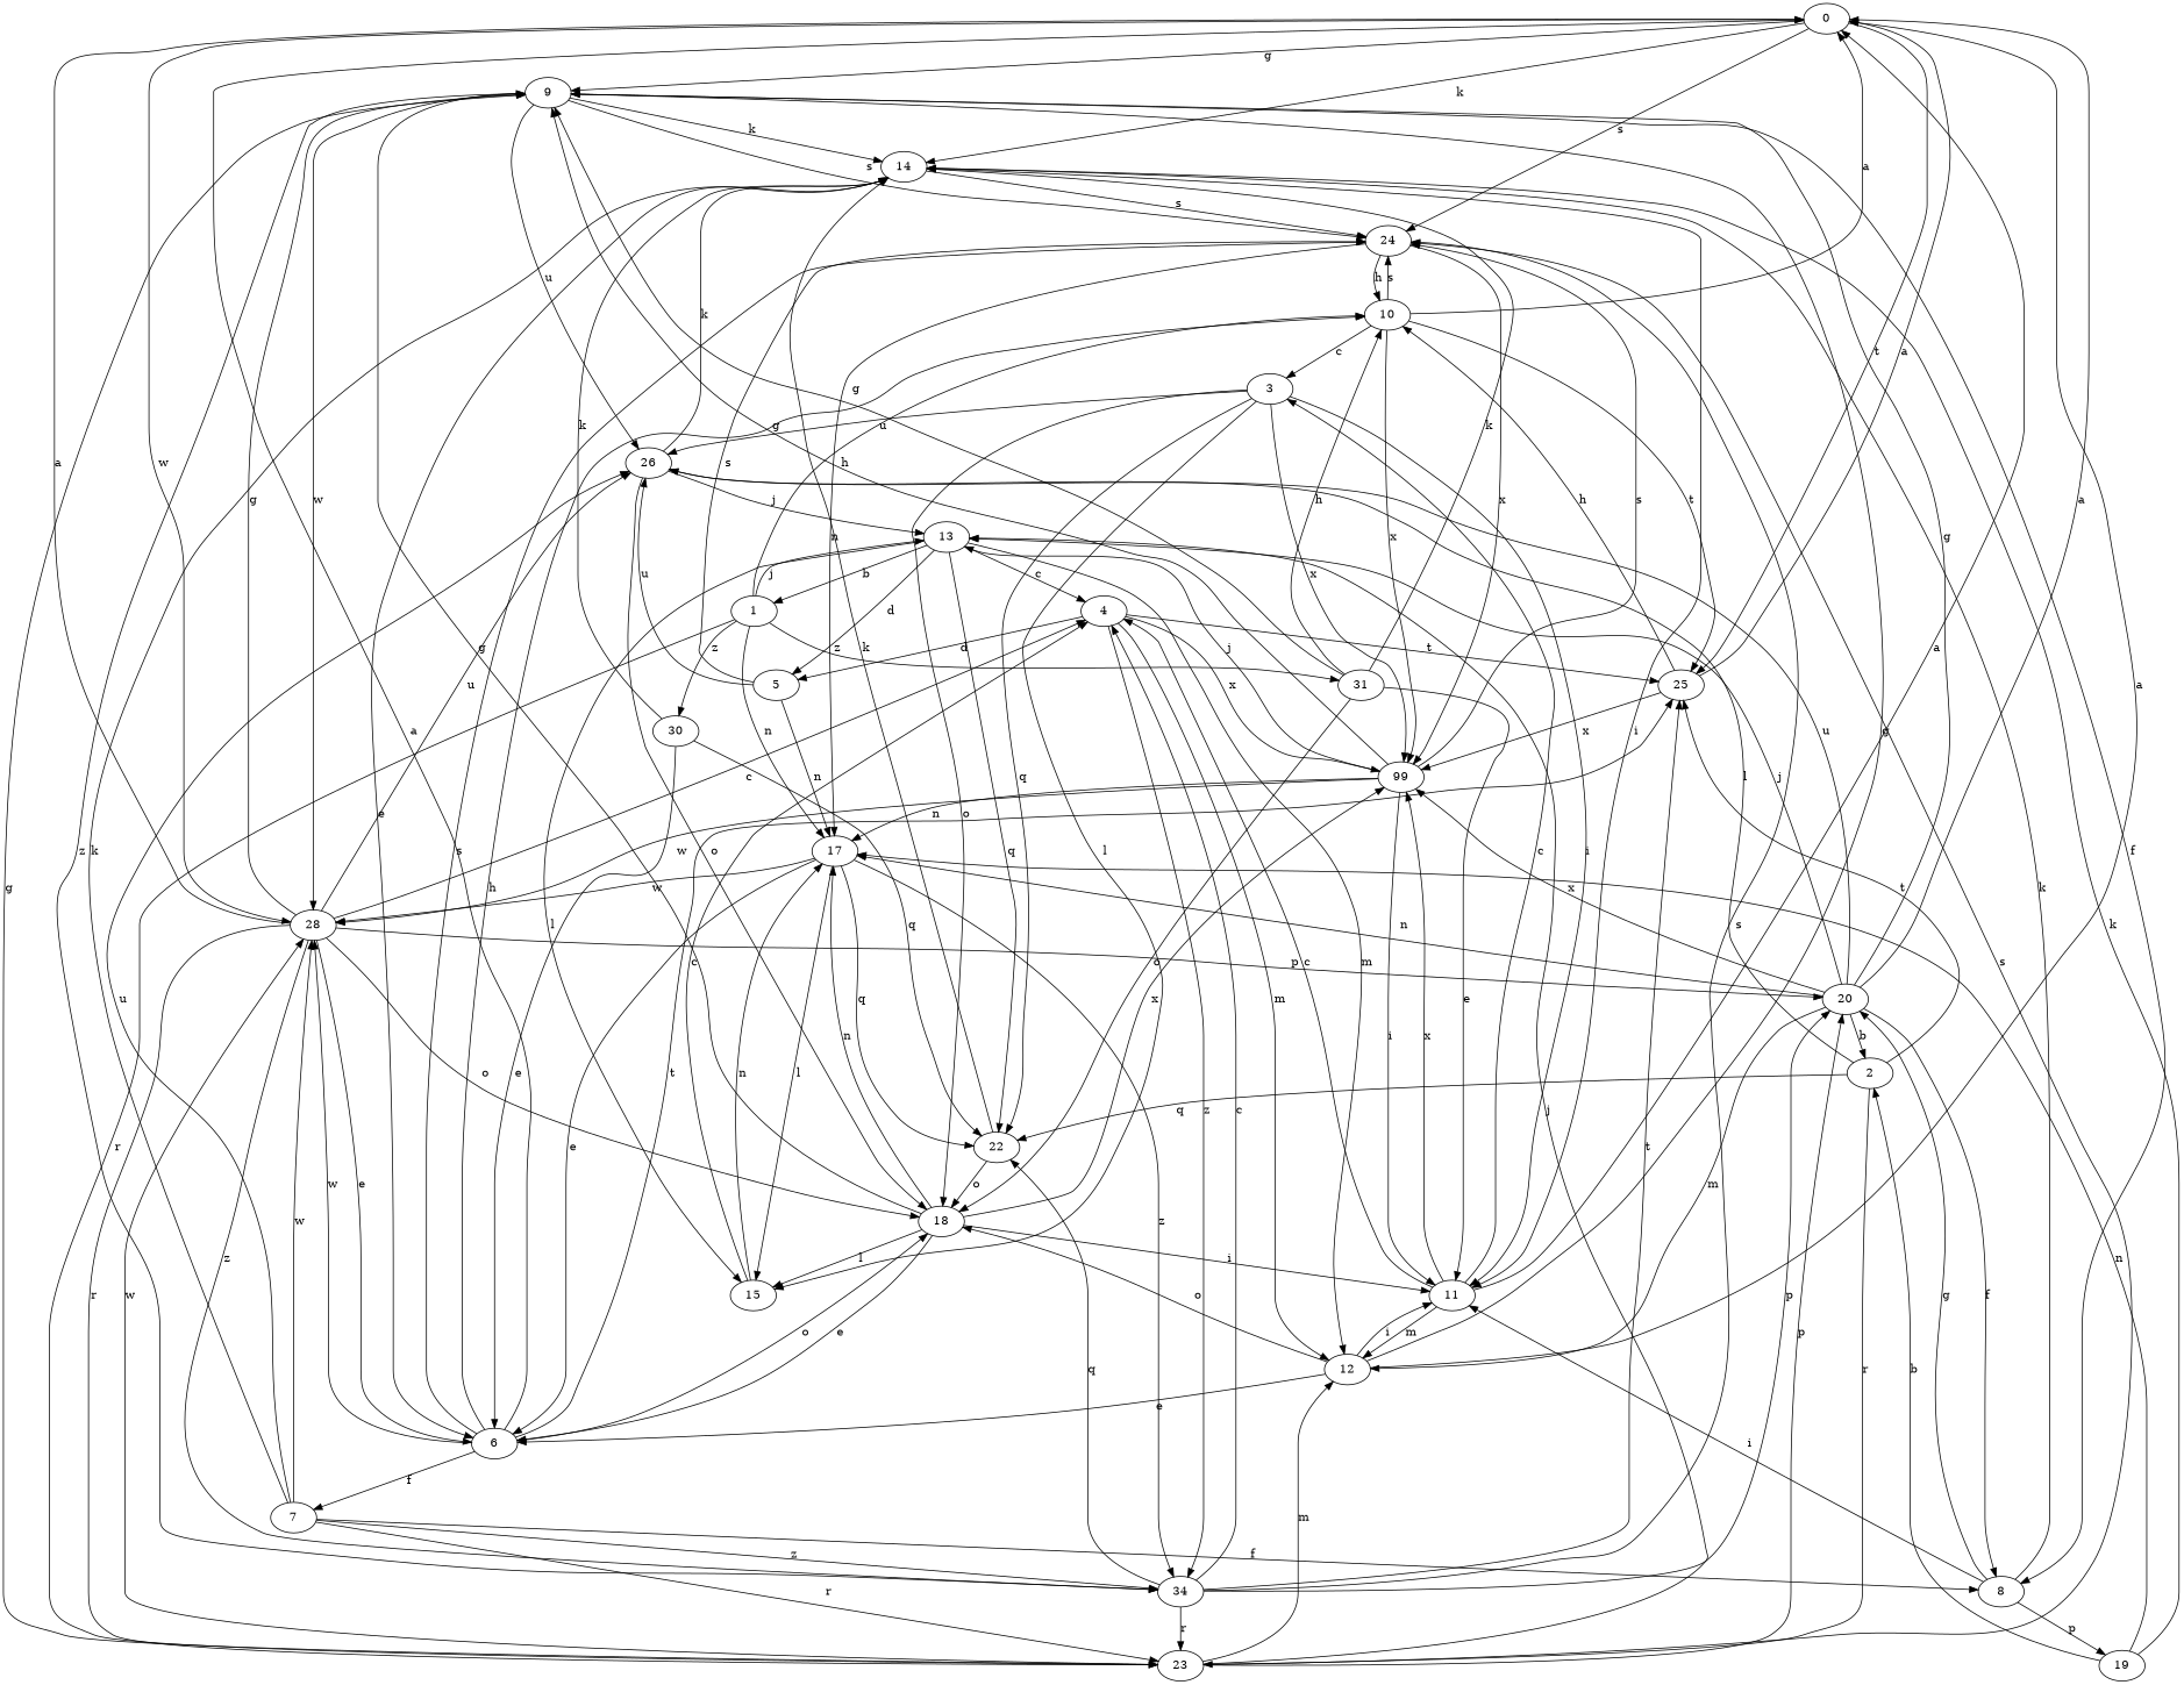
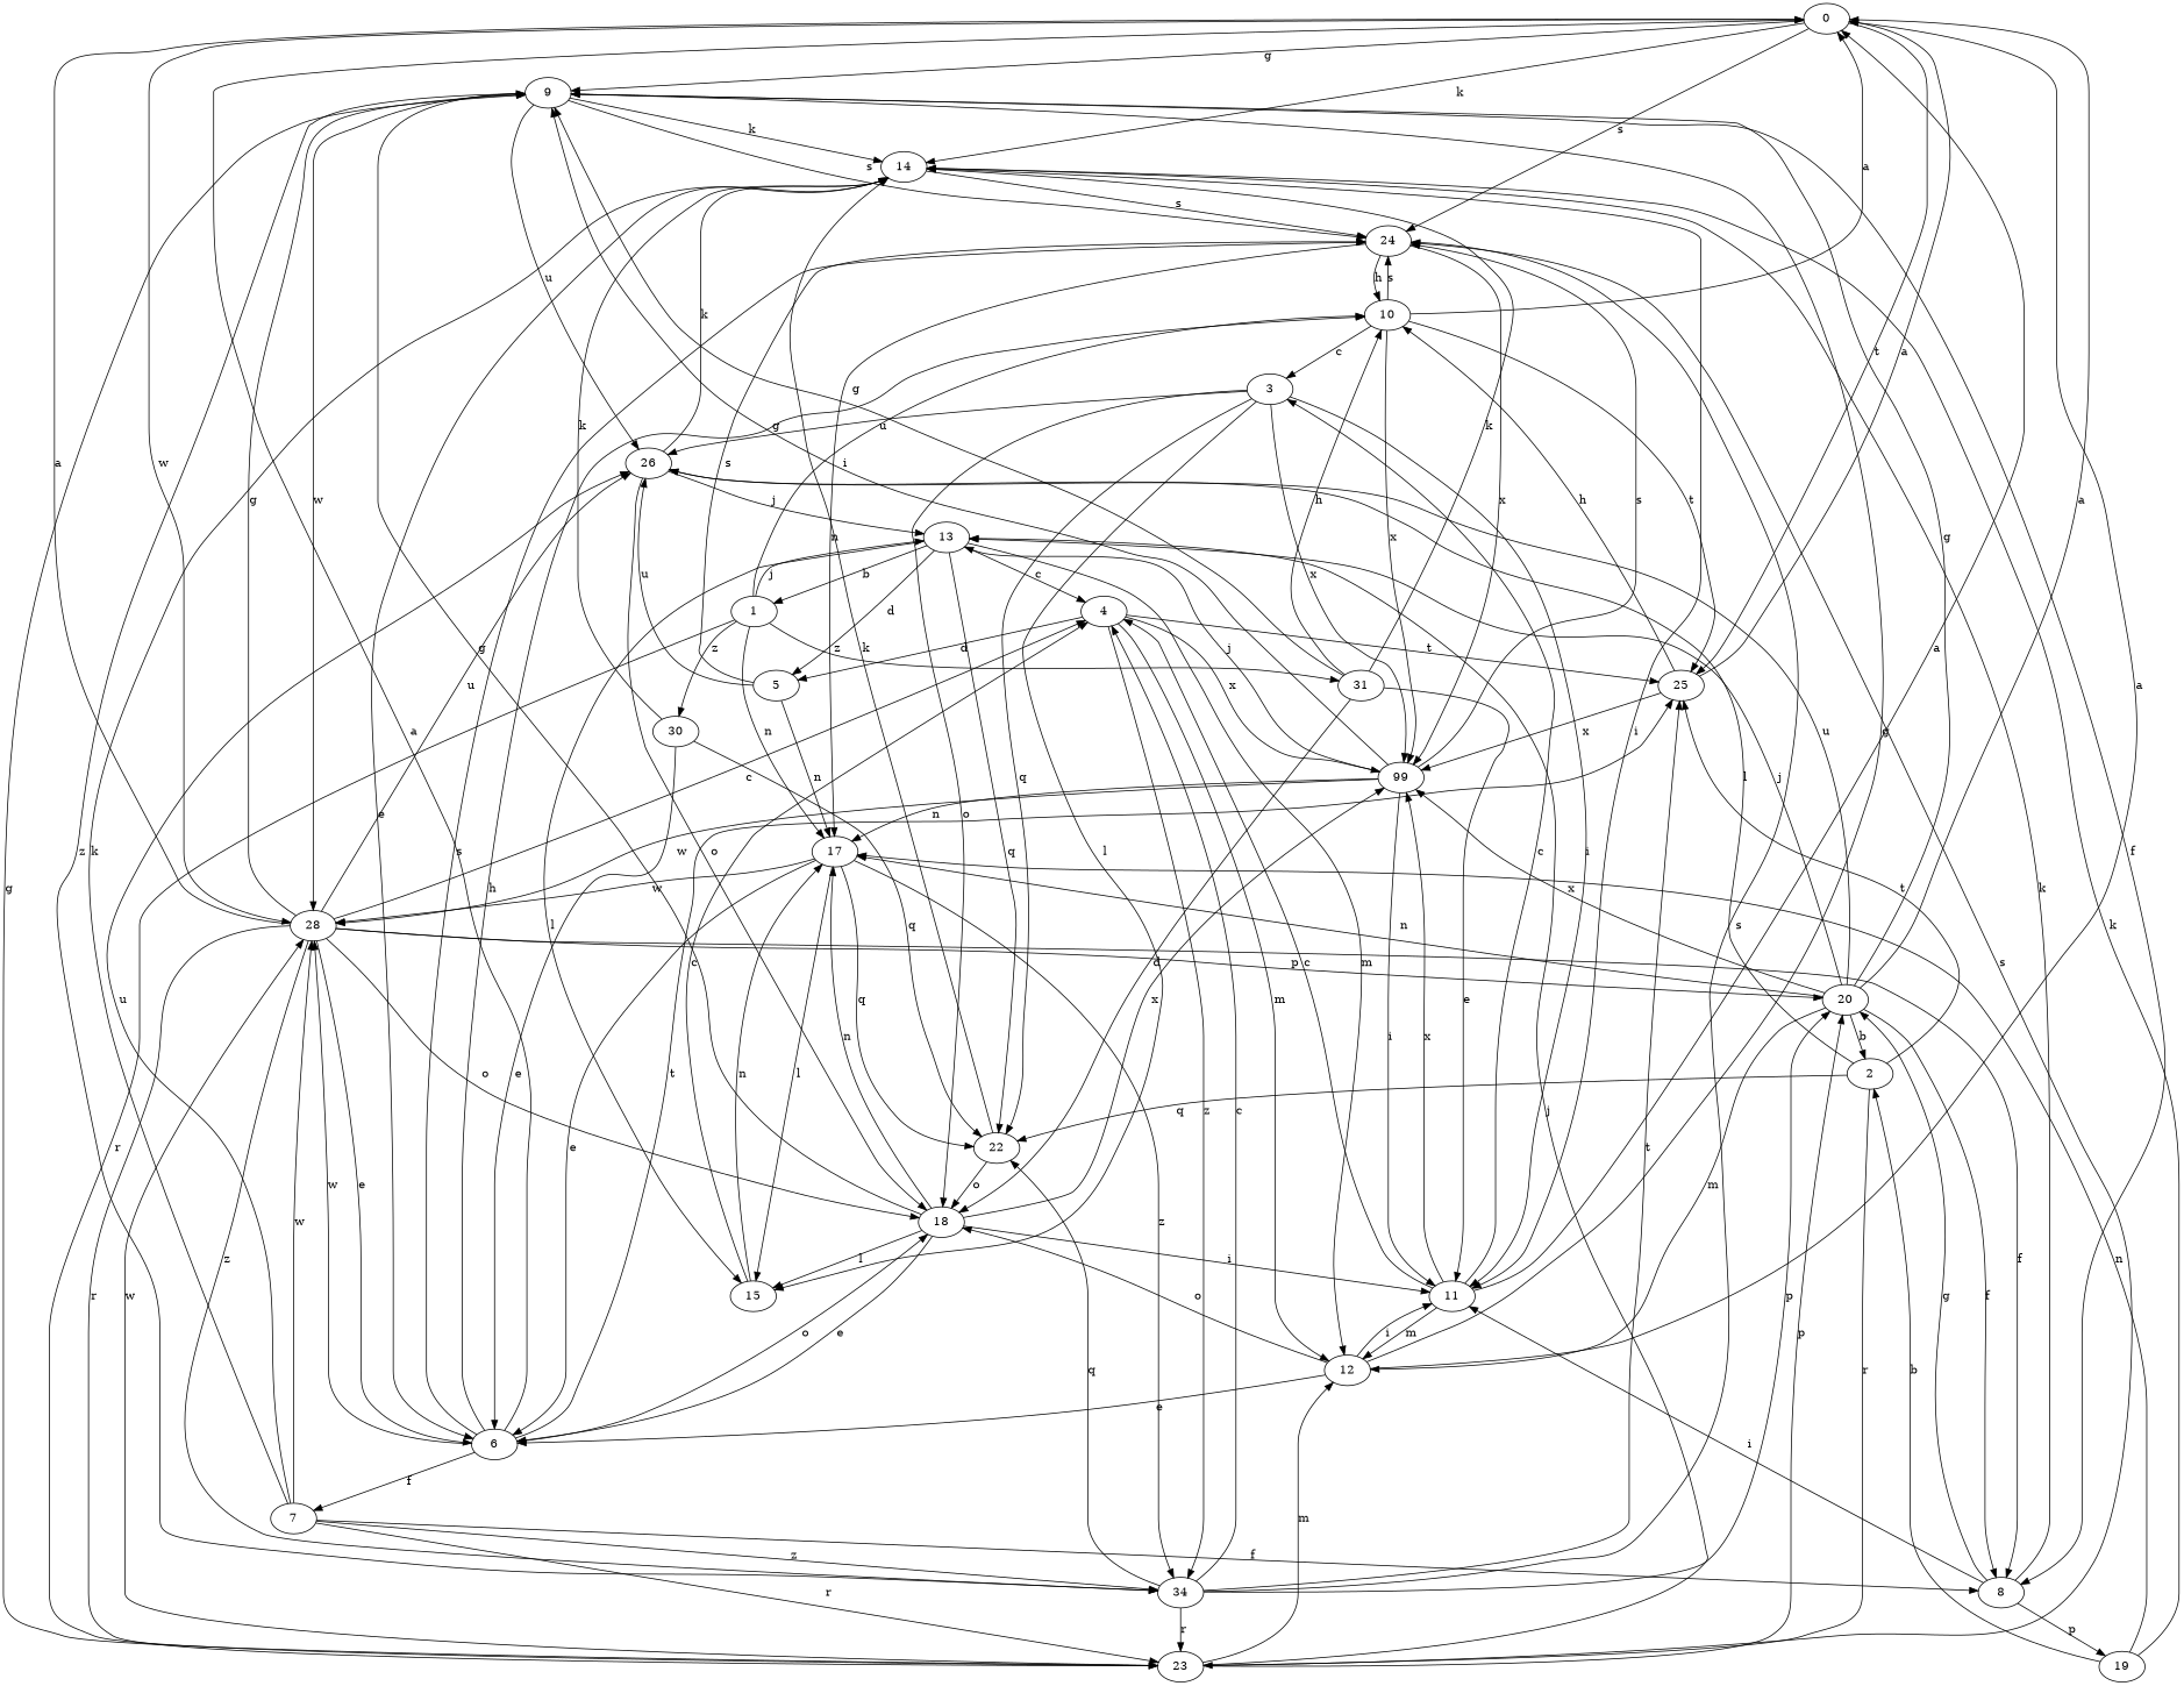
  strict digraph {
    0
    9
    14
    24
    25
    28
    26
    34
    8
    11
    6
    10
    17
    n14 [label=99]
    23
    18
    4
    20
    1
    13
    30
    31
    3
    22
    15
    5
    n27 [label=12]
    2
    7
    19
    0 -> 9 [label=g]
    0 -> 14 [label=k]
    0 -> 24 [label=s]
    0 -> 25 [label=t]
    0 -> 28 [label=w]
    9 -> 14 [label=k]
    9 -> 24 [label=s]
    9 -> 28 [label=w]
    9 -> 26 [label=u]
    9 -> 34 [label=z]
    9 -> 8 [label=f]
    14 -> 24 [label=s]
    14 -> 11 [label=i]
    14 -> 6 [label=e]
    24 -> 10 [label=h]
    24 -> 17 [label=n]
    24 -> n14 [label=x]
    25 -> 0 [label=a]
    25 -> 10 [label=h]
    25 -> n14 [label=x]
    28 -> 0 [label=a]
    28 -> 9 [label=g]
    28 -> 26 [label=u]
    28 -> 34 [label=z]
+   28 -> 8 [label=f]
    28 -> 6 [label=e]
    28 -> 23 [label=r]
    28 -> 18 [label=o]
    28 -> 4 [label=c]
    28 -> 20 [label=p]
    26 -> 14 [label=k]
    26 -> 18 [label=o]
    26 -> 13 [label=j]
    34 -> 24 [label=s]
    34 -> 25 [label=t]
    34 -> 23 [label=r]
    34 -> 4 [label=c]
    34 -> 20 [label=p]
    34 -> 22 [label=q]
    8 -> 14 [label=k]
    8 -> 11 [label=i]
    8 -> 20 [label=g]
    8 -> 19 [label=p]
    11 -> 0 [label=a]
    11 -> n14 [label=x]
    11 -> 4 [label=c]
    11 -> 3 [label=c]
    11 -> n27 [label=m]
    6 -> 0 [label=a]
    6 -> 24 [label=s]
    6 -> 25 [label=t]
    6 -> 28 [label=w]
    6 -> 10 [label=h]
    6 -> 18 [label=o]
    6 -> 7 [label=f]
    10 -> 0 [label=a]
    10 -> 24 [label=s]
    10 -> 25 [label=t]
    10 -> n14 [label=x]
    10 -> 3 [label=c]
    17 -> 28 [label=w]
    17 -> 34 [label=z]
    17 -> 6 [label=e]
    17 -> 22 [label=q]
    17 -> 15 [label=l]
    n14 -> 9 [label=g]
    n14 -> 24 [label=s]
    n14 -> 28 [label=w]
    n14 -> 11 [label=i]
    n14 -> 17 [label=n]
    n14 -> 13 [label=j]
    23 -> 9 [label=g]
    23 -> 24 [label=s]
    23 -> 28 [label=w]
    23 -> 20 [label=p]
    23 -> 13 [label=j]
    23 -> n27 [label=m]
    18 -> 9 [label=g]
    18 -> 11 [label=i]
    18 -> 6 [label=e]
    18 -> 17 [label=n]
    18 -> n14 [label=x]
    18 -> 15 [label=l]
    4 -> 25 [label=t]
    4 -> 34 [label=z]
    4 -> n14 [label=x]
    4 -> 5 [label=d]
    4 -> n27 [label=m]
    20 -> 0 [label=a]
    20 -> 9 [label=g]
    20 -> 26 [label=u]
    20 -> 8 [label=f]
    20 -> 17 [label=n]
    20 -> n14 [label=x]
    20 -> 13 [label=j]
    20 -> n27 [label=m]
    20 -> 2 [label=b]
-   1 -> 10 [label=h]
+   1 -> 10 [label=i]
    1 -> 17 [label=n]
    1 -> 23 [label=r]
    1 -> 13 [label=j]
    1 -> 30 [label=z]
    1 -> 31 [label=z]
    13 -> 4 [label=c]
    13 -> 1 [label=b]
    13 -> 22 [label=q]
    13 -> 15 [label=l]
    13 -> 5 [label=d]
    13 -> n27 [label=m]
    30 -> 14 [label=k]
    30 -> 6 [label=e]
    30 -> 22 [label=q]
    31 -> 9 [label=g]
    31 -> 14 [label=k]
    31 -> 11 [label=e]
    31 -> 10 [label=h]
-   31 -> 18 [label=o]
+   31 -> 18 [label=d]
    3 -> 26 [label=u]
    3 -> 11 [label=i]
    3 -> n14 [label=x]
    3 -> 18 [label=o]
    3 -> 22 [label=q]
    3 -> 15 [label=l]
    22 -> 14 [label=k]
    22 -> 18 [label=o]
    15 -> 17 [label=n]
    15 -> 4 [label=c]
    5 -> 24 [label=s]
    5 -> 26 [label=u]
    5 -> 17 [label=n]
    n27 -> 0 [label=a]
    n27 -> 9 [label=g]
    n27 -> 11 [label=i]
    n27 -> 6 [label=e]
    n27 -> 18 [label=o]
    2 -> 25 [label=t]
    2 -> 26 [label=l]
    2 -> 23 [label=r]
    2 -> 22 [label=q]
    7 -> 14 [label=k]
    7 -> 28 [label=w]
    7 -> 26 [label=u]
    7 -> 34 [label=z]
    7 -> 8 [label=f]
    7 -> 23 [label=r]
    19 -> 14 [label=k]
    19 -> 17 [label=n]
    19 -> 2 [label=b]
  }
